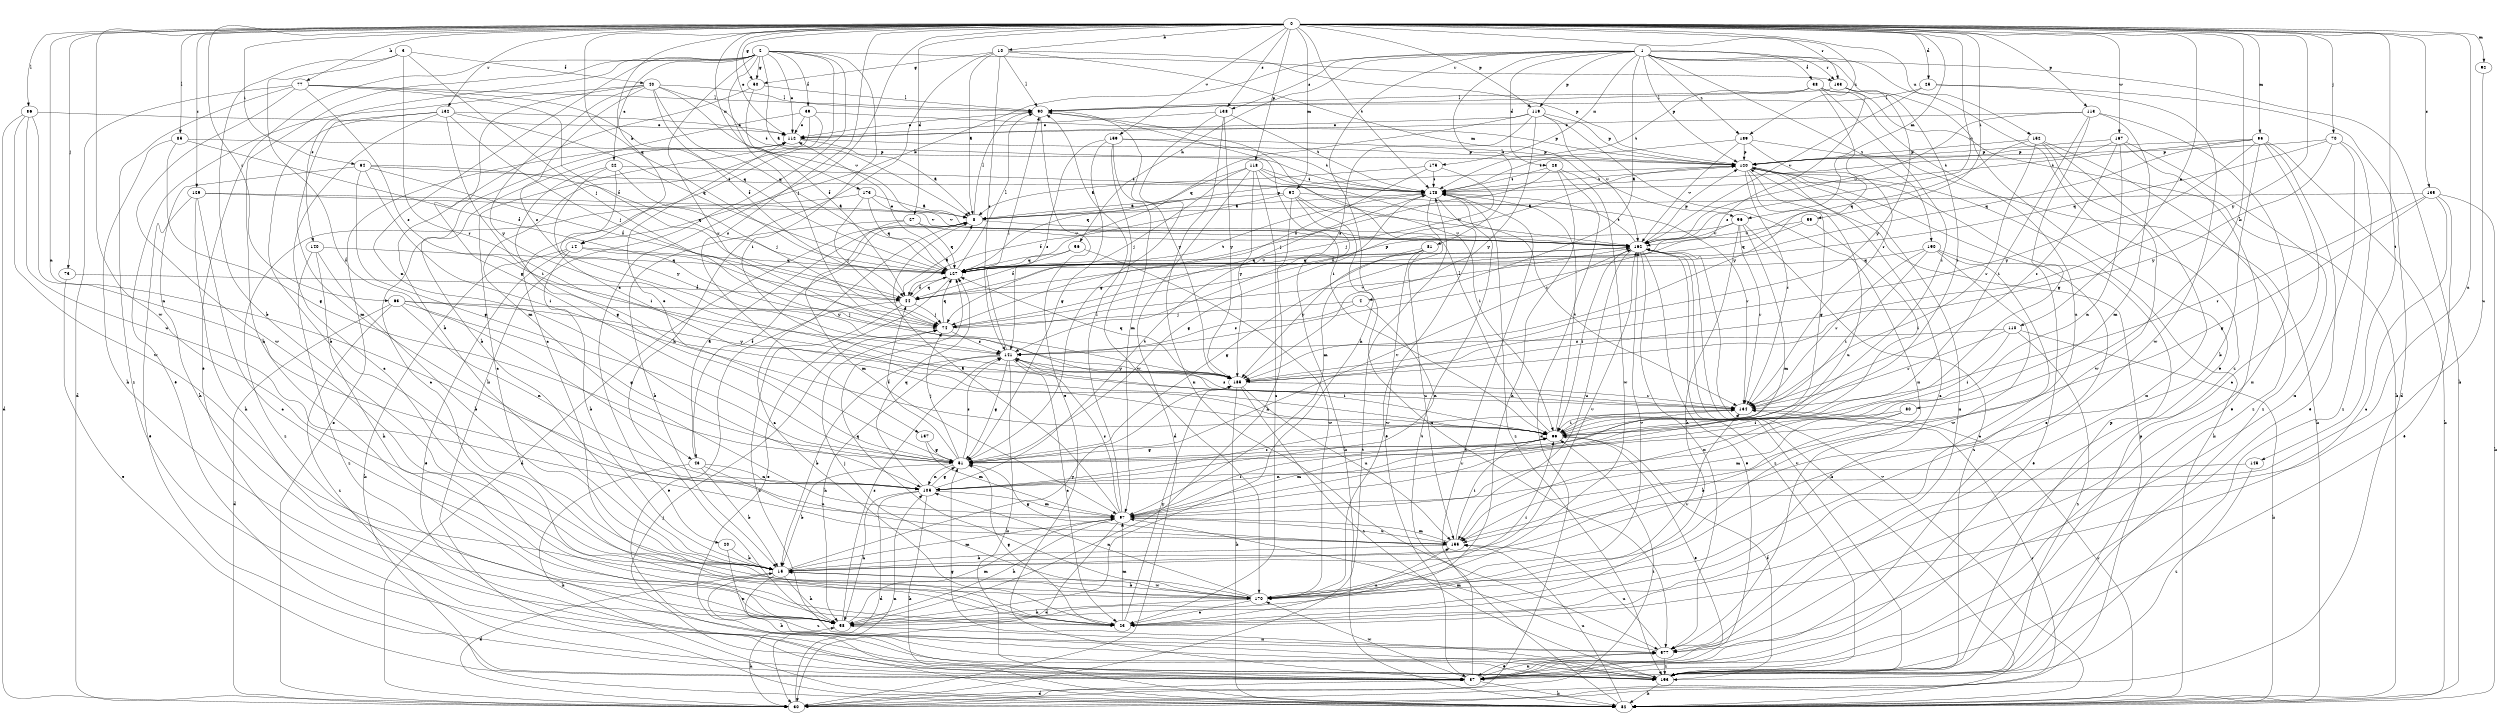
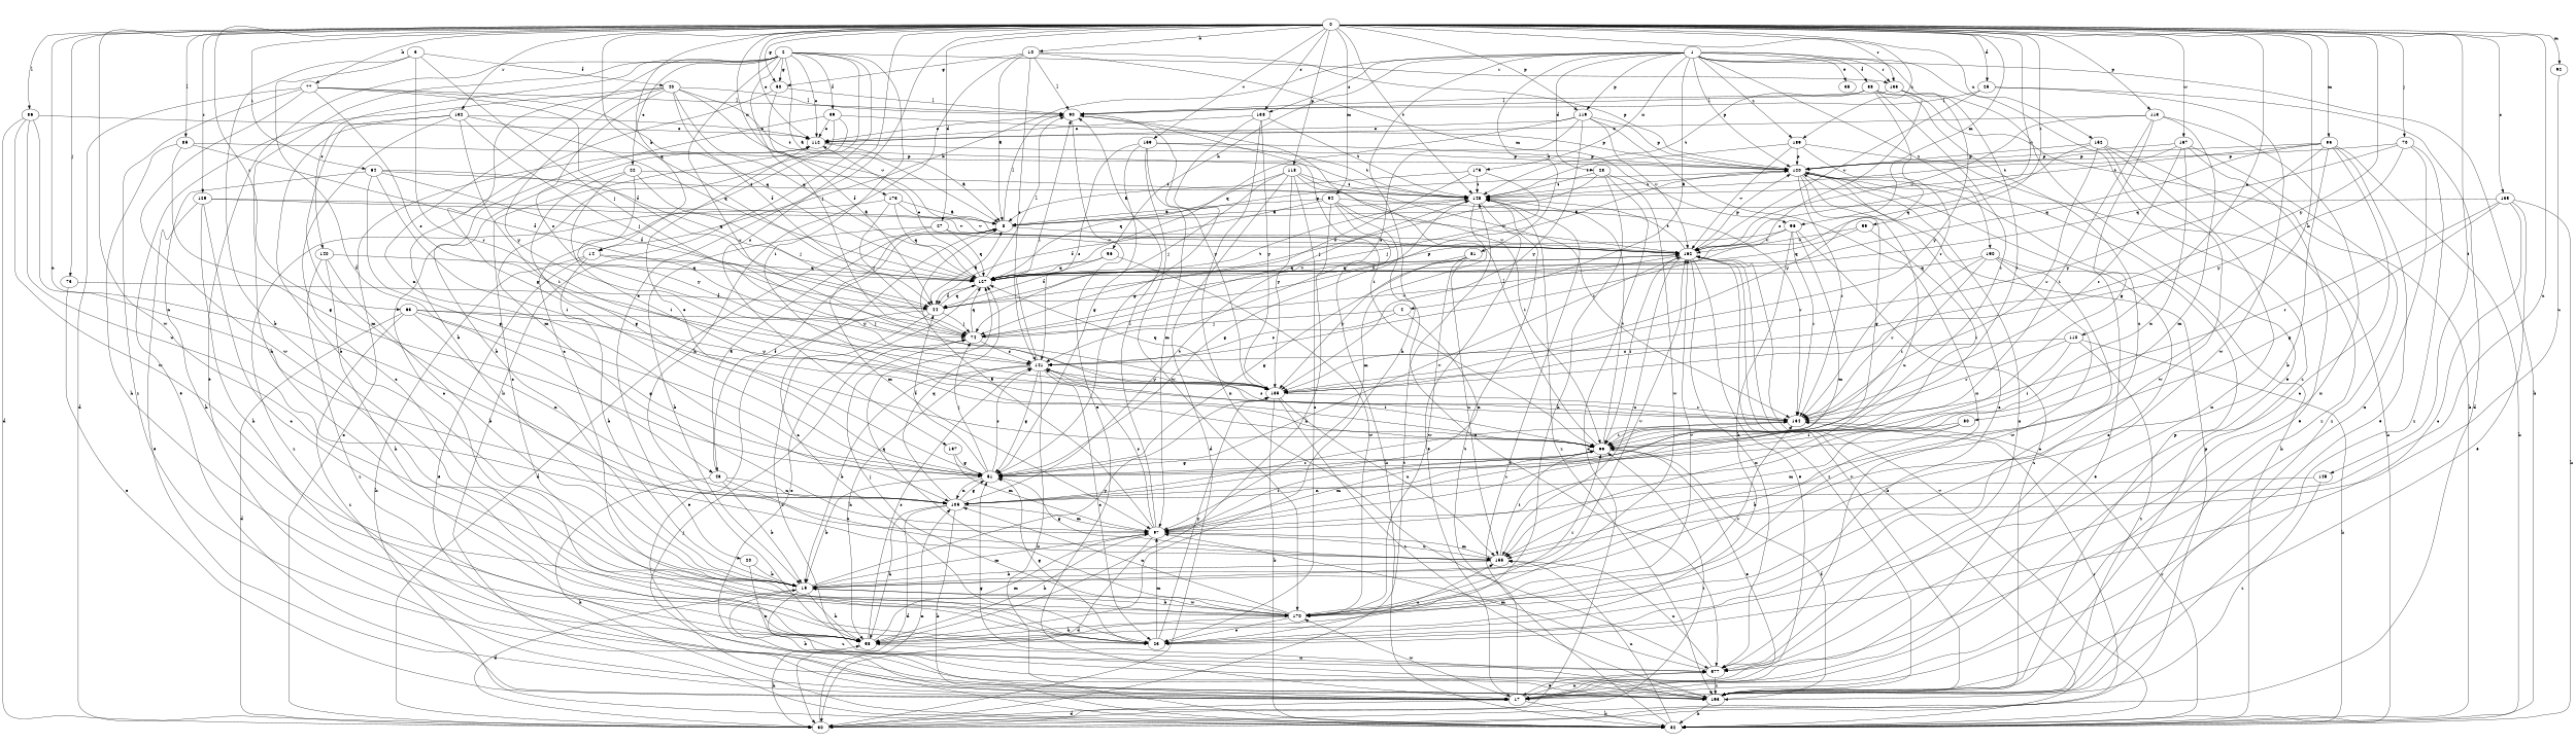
  strict digraph {
    0
    10
    14
    20
    25
    27
    50
    59
    63
    64
    70
    73
    77
    80
    85
    86
    92
    94
    95
    96
    105
    110
    112
    113
    118
    119
    127
    129
    132
    133
    135
    137
    138
    145
    148
    152
    155
    159
    162
    167
    170
    173
    185
    189
    58
    120
    8
    141
    90
-   37
+   37 [label=17]
    82
    15
    n53 [label=577]
    30
    97
    44
    66
    193
    74
    51
    134
    23
    1
    4
    28
+   35
    38
    56
    81
    175
    190
    2
    22
    39
    140
    43
    3
    40
    0 -> 10 [label=b]
    0 -> 14 [label=b]
    0 -> 20 [label=c]
    0 -> 25 [label=d]
    0 -> 27 [label=d]
    0 -> 50 [label=g]
    0 -> 59 [label=i]
    0 -> 63 [label=i]
    0 -> 64 [label=i]
    0 -> 70 [label=j]
    0 -> 73 [label=j]
    0 -> 77 [label=k]
    0 -> 80 [label=k]
    0 -> 85 [label=l]
    0 -> 86 [label=l]
    0 -> 92 [label=m]
    0 -> 94 [label=m]
    0 -> 95 [label=m]
    0 -> 96 [label=m]
    0 -> 105 [label=n]
    0 -> 110 [label=o]
    0 -> 112 [label=o]
    0 -> 113 [label=p]
    0 -> 118 [label=p]
    0 -> 119 [label=p]
    0 -> 127 [label=q]
    0 -> 129 [label=r]
    0 -> 132 [label=r]
    0 -> 133 [label=r]
    0 -> 135 [label=s]
    0 -> 137 [label=s]
    0 -> 138 [label=s]
    0 -> 145 [label=t]
    0 -> 148 [label=t]
    0 -> 152 [label=u]
    0 -> 155 [label=u]
    0 -> 159 [label=v]
    0 -> 162 [label=v]
    0 -> 167 [label=w]
    0 -> 170 [label=w]
    0 -> 173 [label=x]
    0 -> 185 [label=y]
    0 -> 189 [label=z]
    10 -> 50 [label=g]
    10 -> 96 [label=m]
    10 -> 58 [label=h]
    10 -> 120 [label=p]
    10 -> 8 [label=a]
    10 -> 141 [label=s]
    10 -> 90 [label=l]
    14 -> 127 [label=q]
    14 -> 185 [label=y]
    14 -> 37 [label=e]
    14 -> 82 [label=k]
    14 -> 15 [label=b]
    20 -> 15 [label=b]
    20 -> n53 [label=x]
    25 -> 162 [label=v]
    25 -> 170 [label=w]
    25 -> 90 [label=l]
    25 -> 30 [label=d]
    27 -> 127 [label=q]
    27 -> 162 [label=v]
    27 -> 15 [label=b]
    27 -> 97 [label=m]
    50 -> 90 [label=l]
    50 -> 15 [label=b]
    50 -> 44 [label=f]
    59 -> 127 [label=q]
    59 -> 162 [label=v]
    59 -> 66 [label=i]
    63 -> 105 [label=n]
    63 -> 185 [label=y]
    63 -> 30 [label=d]
    63 -> 193 [label=z]
    63 -> 74 [label=j]
    63 -> 51 [label=g]
    64 -> 127 [label=q]
    64 -> 148 [label=t]
    64 -> 58 [label=h]
    64 -> 44 [label=f]
    64 -> 66 [label=i]
    64 -> 51 [label=g]
    70 -> 127 [label=q]
    70 -> 185 [label=y]
    70 -> 120 [label=p]
    70 -> n53 [label=x]
    70 -> 193 [label=z]
    73 -> 37 [label=e]
    73 -> 44 [label=f]
    77 -> 127 [label=q]
    77 -> 170 [label=w]
    77 -> 141 [label=s]
    77 -> 90 [label=l]
    77 -> 30 [label=d]
    77 -> 44 [label=f]
    77 -> 193 [label=z]
    80 -> 15 [label=b]
    80 -> 97 [label=m]
    80 -> 66 [label=i]
    85 -> 58 [label=h]
    85 -> 120 [label=p]
    85 -> 44 [label=f]
    85 -> 51 [label=g]
    86 -> 105 [label=n]
    86 -> 112 [label=o]
    86 -> 155 [label=u]
    86 -> 170 [label=w]
    86 -> 30 [label=d]
    92 -> 155 [label=u]
    94 -> 162 [label=v]
    94 -> 58 [label=h]
    94 -> 8 [label=a]
    94 -> 82 [label=k]
    94 -> n53 [label=x]
    94 -> 44 [label=f]
    94 -> 134 [label=r]
    95 -> 127 [label=q]
    95 -> 148 [label=t]
    95 -> 185 [label=y]
    95 -> 120 [label=p]
    95 -> 37 [label=e]
    95 -> 82 [label=k]
    95 -> 15 [label=b]
    95 -> 23 [label=c]
    96 -> 162 [label=v]
    96 -> 58 [label=h]
    96 -> 97 [label=m]
    96 -> 44 [label=f]
    96 -> 193 [label=z]
    96 -> 134 [label=r]
    105 -> 127 [label=q]
    105 -> 148 [label=t]
    105 -> 58 [label=h]
    105 -> 82 [label=k]
    105 -> 30 [label=d]
    105 -> 97 [label=m]
    105 -> 51 [label=g]
    105 -> 134 [label=r]
    110 -> 141 [label=s]
    110 -> 82 [label=k]
    110 -> 66 [label=i]
    110 -> 193 [label=z]
    110 -> 134 [label=r]
    112 -> 120 [label=p]
    112 -> 8 [label=a]
    112 -> 23 [label=c]
    113 -> 112 [label=o]
    113 -> 162 [label=v]
    113 -> n53 [label=x]
    113 -> 97 [label=m]
    113 -> 66 [label=i]
    113 -> 51 [label=g]
    118 -> 127 [label=q]
    118 -> 148 [label=t]
    118 -> 185 [label=y]
    118 -> 30 [label=d]
    118 -> 66 [label=i]
    118 -> 74 [label=j]
    118 -> 134 [label=r]
    118 -> 23 [label=c]
    119 -> 112 [label=o]
    119 -> 127 [label=q]
    119 -> 162 [label=v]
    119 -> 185 [label=y]
    119 -> 120 [label=p]
    119 -> 141 [label=s]
    119 -> n53 [label=x]
    127 -> 112 [label=o]
    127 -> 162 [label=v]
    127 -> 90 [label=l]
    127 -> 37 [label=e]
    127 -> 44 [label=f]
    129 -> 162 [label=v]
    129 -> 58 [label=h]
    129 -> 8 [label=a]
    129 -> 37 [label=e]
    129 -> 23 [label=c]
    132 -> 112 [label=o]
    132 -> 127 [label=q]
    132 -> 15 [label=b]
    132 -> 97 [label=m]
    132 -> 66 [label=i]
    132 -> 74 [label=j]
    132 -> 23 [label=c]
    133 -> 185 [label=y]
    133 -> 141 [label=s]
    133 -> 90 [label=l]
    133 -> 66 [label=i]
    135 -> 8 [label=a]
    135 -> 37 [label=e]
    135 -> 82 [label=k]
    135 -> 51 [label=g]
    135 -> 134 [label=r]
    135 -> 23 [label=c]
    137 -> 97 [label=m]
    137 -> 51 [label=g]
    138 -> 112 [label=o]
    138 -> 148 [label=t]
    138 -> 185 [label=y]
    138 -> n53 [label=x]
    138 -> 51 [label=g]
    145 -> 105 [label=n]
    145 -> 193 [label=z]
    148 -> 8 [label=a]
    148 -> 37 [label=e]
    148 -> 97 [label=m]
    148 -> 193 [label=z]
    148 -> 51 [label=g]
    152 -> 127 [label=q]
    152 -> 170 [label=w]
    152 -> 120 [label=p]
    152 -> n53 [label=x]
    152 -> 193 [label=z]
    152 -> 134 [label=r]
    155 -> 15 [label=b]
    155 -> 97 [label=m]
    155 -> 66 [label=i]
    155 -> 51 [label=g]
    159 -> 148 [label=t]
    159 -> 170 [label=w]
    159 -> 120 [label=p]
    159 -> 141 [label=s]
    159 -> 97 [label=m]
    159 -> 51 [label=g]
    162 -> 127 [label=q]
    162 -> 148 [label=t]
    162 -> 155 [label=u]
    162 -> 120 [label=p]
    162 -> 37 [label=e]
    162 -> 82 [label=k]
    162 -> n53 [label=x]
    162 -> 66 [label=i]
    162 -> 193 [label=z]
    167 -> 105 [label=n]
    167 -> 148 [label=t]
    167 -> 120 [label=p]
    167 -> 37 [label=e]
    167 -> 193 [label=z]
    167 -> 134 [label=r]
    170 -> 105 [label=n]
    170 -> 127 [label=q]
    170 -> 162 [label=v]
    170 -> 58 [label=h]
    170 -> 15 [label=b]
    170 -> 66 [label=i]
    170 -> 74 [label=j]
    170 -> 134 [label=r]
    170 -> 23 [label=c]
    173 -> 127 [label=q]
    173 -> 162 [label=v]
    173 -> 8 [label=a]
    173 -> 193 [label=z]
    173 -> 74 [label=j]
    185 -> 127 [label=q]
    185 -> 155 [label=u]
    185 -> 82 [label=k]
    185 -> 193 [label=z]
    185 -> 134 [label=r]
    189 -> 148 [label=t]
    189 -> 162 [label=v]
    189 -> 185 [label=y]
    189 -> 120 [label=p]
    189 -> 82 [label=k]
    58 -> 141 [label=s]
    58 -> n53 [label=x]
    58 -> 97 [label=m]
    120 -> 148 [label=t]
    120 -> 155 [label=u]
    120 -> 37 [label=e]
    120 -> 82 [label=k]
    120 -> n53 [label=x]
    120 -> 51 [label=g]
    120 -> 134 [label=r]
    120 -> 23 [label=c]
    8 -> 162 [label=v]
    8 -> 120 [label=p]
    8 -> 90 [label=l]
    8 -> 30 [label=d]
    8 -> 23 [label=c]
    8 -> 43 [label=f]
    141 -> 185 [label=y]
    141 -> 58 [label=h]
    141 -> 90 [label=l]
    141 -> 82 [label=k]
    141 -> 15 [label=b]
    141 -> 66 [label=i]
    141 -> 51 [label=g]
    141 -> 23 [label=c]
    90 -> 112 [label=o]
    90 -> 185 [label=y]
    90 -> 37 [label=e]
    90 -> 66 [label=i]
    37 -> 148 [label=t]
    37 -> 170 [label=w]
    37 -> 82 [label=k]
    37 -> n53 [label=x]
    37 -> 30 [label=d]
    82 -> 148 [label=t]
    82 -> 155 [label=u]
    82 -> 162 [label=v]
    82 -> 74 [label=j]
    82 -> 134 [label=r]
    15 -> 162 [label=v]
    15 -> 170 [label=w]
    15 -> 185 [label=y]
    15 -> 58 [label=h]
    15 -> 30 [label=d]
    15 -> 97 [label=m]
    15 -> 193 [label=z]
    n53 -> 155 [label=u]
    n53 -> 37 [label=e]
    n53 -> 97 [label=m]
    n53 -> 193 [label=z]
    30 -> 105 [label=n]
    30 -> 112 [label=o]
    30 -> 148 [label=t]
    30 -> 58 [label=h]
    30 -> 120 [label=p]
    30 -> 66 [label=i]
    30 -> 134 [label=r]
    97 -> 155 [label=u]
    97 -> 58 [label=h]
    97 -> 8 [label=a]
    97 -> 141 [label=s]
    97 -> 90 [label=l]
    97 -> 30 [label=d]
    97 -> 66 [label=i]
    97 -> 134 [label=r]
    44 -> 127 [label=q]
    44 -> 148 [label=t]
    44 -> 8 [label=a]
    44 -> 37 [label=e]
    44 -> 193 [label=z]
    44 -> 74 [label=j]
    66 -> 148 [label=t]
    66 -> 90 [label=l]
    66 -> 37 [label=e]
    66 -> 97 [label=m]
    66 -> 51 [label=g]
    193 -> 162 [label=v]
    193 -> 120 [label=p]
    193 -> 82 [label=k]
    193 -> 15 [label=b]
    193 -> 66 [label=f]
    193 -> 51 [label=g]
    74 -> 127 [label=q]
    74 -> 162 [label=v]
    74 -> 120 [label=p]
    74 -> 141 [label=s]
    51 -> 105 [label=n]
    51 -> 112 [label=o]
    51 -> 162 [label=v]
    51 -> 141 [label=s]
    51 -> 15 [label=b]
    51 -> 44 [label=f]
    51 -> 74 [label=j]
    134 -> 141 [label=s]
    134 -> 66 [label=i]
    23 -> 155 [label=u]
    23 -> 185 [label=y]
    23 -> 97 [label=m]
    23 -> 51 [label=g]
    1 -> 14 [label=b]
    1 -> 119 [label=p]
    1 -> 133 [label=r]
    1 -> 138 [label=s]
    1 -> 189 [label=z]
    1 -> 58 [label=h]
    1 -> 120 [label=p]
    1 -> 37 [label=e]
    1 -> 82 [label=k]
    1 -> 193 [label=z]
    1 -> 4 [label=a]
    1 -> 28 [label=d]
+   1 -> 35 [label=e]
    1 -> 38 [label=f]
    1 -> 56 [label=h]
    1 -> 81 [label=k]
    1 -> 175 [label=x]
    1 -> 190 [label=z]
    4 -> 105 [label=n]
    4 -> 141 [label=s]
    4 -> 74 [label=j]
    28 -> 148 [label=t]
    28 -> 170 [label=w]
    28 -> 58 [label=h]
    28 -> 30 [label=d]
    28 -> 74 [label=j]
    38 -> 148 [label=t]
    38 -> 155 [label=u]
    38 -> 90 [label=l]
    38 -> 82 [label=k]
    38 -> 66 [label=i]
    38 -> 134 [label=r]
    56 -> 127 [label=q]
    56 -> 170 [label=w]
    56 -> 44 [label=f]
    81 -> 127 [label=q]
    81 -> 155 [label=u]
    81 -> 170 [label=w]
    81 -> 185 [label=y]
    81 -> 51 [label=g]
    175 -> 148 [label=t]
    175 -> 8 [label=a]
    175 -> 44 [label=f]
    175 -> 74 [label=j]
    190 -> 127 [label=q]
    190 -> 170 [label=w]
    190 -> 37 [label=e]
    190 -> 66 [label=i]
    190 -> 134 [label=r]
    190 -> 23 [label=c]
    2 -> 50 [label=g]
    2 -> 105 [label=n]
    2 -> 112 [label=o]
    2 -> 133 [label=r]
    2 -> 58 [label=h]
    2 -> 8 [label=a]
    2 -> 37 [label=e]
    2 -> 82 [label=k]
    2 -> 66 [label=i]
    2 -> 74 [label=j]
    2 -> 134 [label=r]
    2 -> 23 [label=c]
    2 -> 22 [label=c]
    2 -> 39 [label=f]
    2 -> 140 [label=s]
    22 -> 148 [label=t]
    22 -> 185 [label=y]
    22 -> 66 [label=i]
    22 -> 74 [label=j]
    22 -> 51 [label=g]
    39 -> 112 [label=o]
    39 -> 120 [label=p]
    39 -> 15 [label=b]
    39 -> 97 [label=m]
    39 -> 23 [label=c]
    140 -> 127 [label=q]
    140 -> 58 [label=h]
    140 -> 15 [label=b]
    140 -> 193 [label=z]
    43 -> 105 [label=n]
    43 -> 155 [label=u]
    43 -> 8 [label=a]
    43 -> 82 [label=k]
    43 -> 15 [label=b]
    3 -> 15 [label=b]
    3 -> 74 [label=j]
    3 -> 134 [label=r]
    3 -> 43 [label=f]
    3 -> 40 [label=f]
    40 -> 127 [label=q]
    40 -> 148 [label=t]
    40 -> 162 [label=v]
    40 -> 185 [label=y]
    40 -> 141 [label=s]
    40 -> 90 [label=l]
    40 -> 37 [label=e]
    40 -> 44 [label=f]
    40 -> 51 [label=g]
  }
